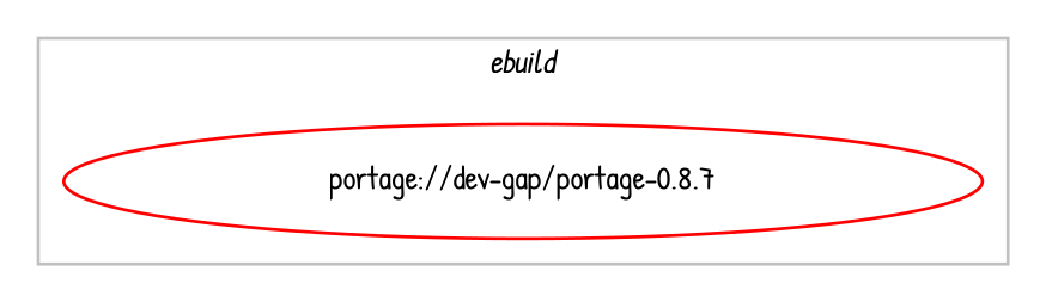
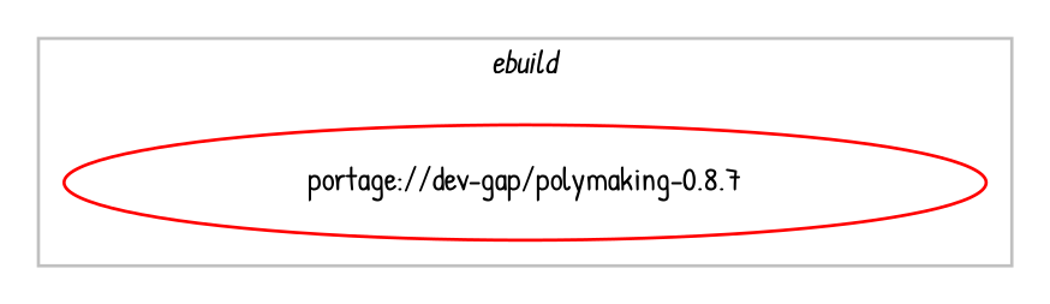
  digraph {
    compound=true
    concentrate=true
    fontname="Patrick Hand"
    fontsize=10
    newrank=true
    rankdir=LR
    ranksep=1.5
-   n1 [color=red fontname="Patrick Hand" fontsize=10 label="portage://dev-gap/portage-0.8.7" width=4]
+   n1 [color=red fontname="Patrick Hand" fontsize=10 label="portage://dev-gap/polymaking-0.8.7" width=4]
    subgraph cluster_1 {
      color=gray
      label=<<i>ebuild</i>>
      rank=same
      n1
    }
    subgraph cluster_2 {
      color=gray
      label=<<i>dependencies</i>>
      subgraph cluster_3 {
        color=gray
        fillcolor="#eeeeee"
        label=<<i>compile</i>>
        style=filled
      }
      subgraph cluster_4 {
        color=gray
        fillcolor="#eeeeee"
        label=<<i>compile and run</i>>
        style=filled
      }
      subgraph cluster_5 {
        color=gray
        fillcolor="#eeeeee"
        label=<<i>run</i>>
        style=filled
      }
    }
    subgraph cluster_6 {
      color=gray
      label=<<i>candidates</i>>
      rank=same
    }
  }
